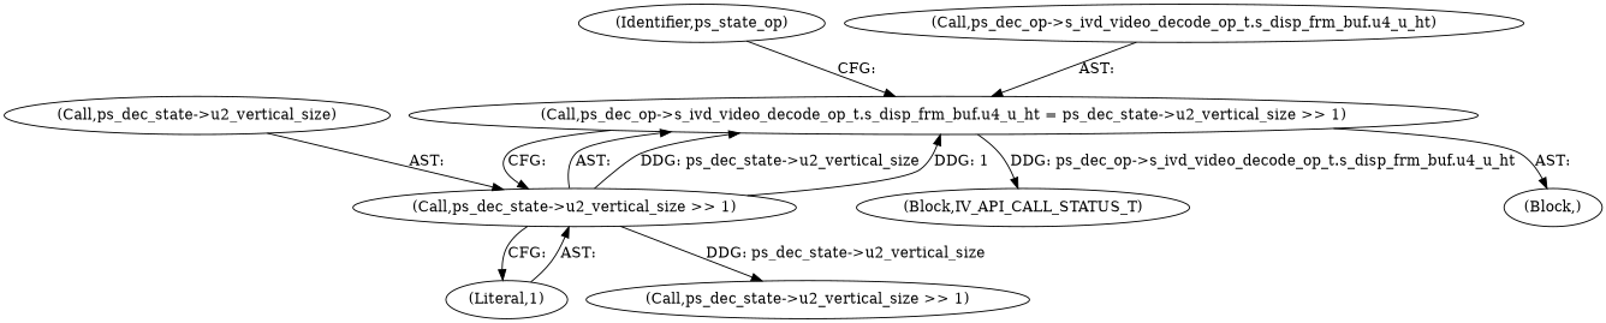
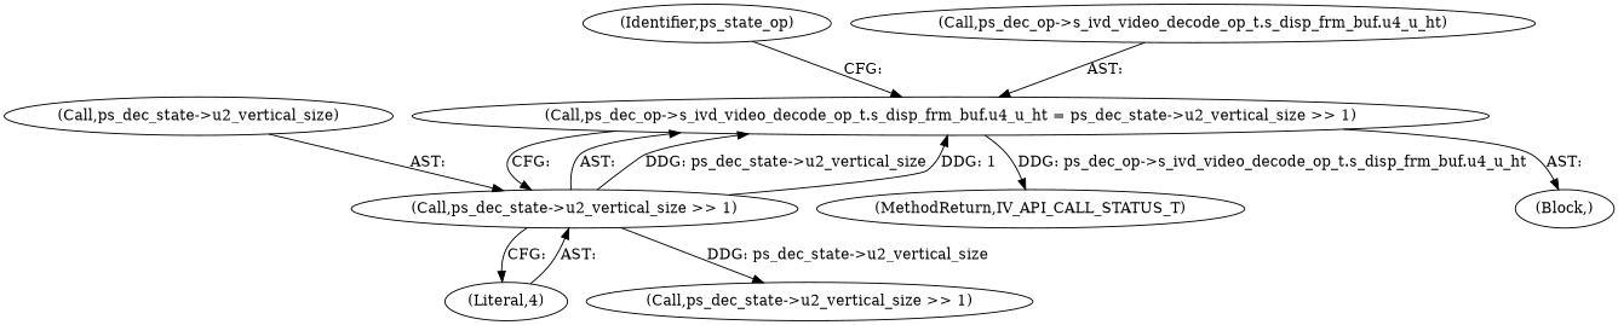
  digraph {
    n1 [label="(Call,ps_dec_op->s_ivd_video_decode_op_t.s_disp_frm_buf.u4_u_ht = ps_dec_state->u2_vertical_size >> 1)"]
    n2 [label="(Call,ps_dec_state->u2_vertical_size >> 1)"]
    n3 [label="(Block,)"]
-   n4 [label="(Block,IV_API_CALL_STATUS_T)"]
-   n5 [label="(Literal,1)"]
+   n4 [label="(MethodReturn,IV_API_CALL_STATUS_T)"]
+   n5 [label="(Literal,4)"]
    n6 [label="(Call,ps_dec_state->u2_vertical_size >> 1)"]
    n7 [label="(Call,ps_dec_state->u2_vertical_size)"]
    n8 [label="(Identifier,ps_state_op)"]
    n9 [label="(Call,ps_dec_op->s_ivd_video_decode_op_t.s_disp_frm_buf.u4_u_ht)"]
    n1 -> n2 [label="CFG: "]
    n1 -> n3 [label="AST: "]
    n1 -> n4 [label="DDG: ps_dec_op->s_ivd_video_decode_op_t.s_disp_frm_buf.u4_u_ht"]
    n2 -> n1 [label="AST: "]
    n2 -> n1 [label="DDG: ps_dec_state->u2_vertical_size"]
    n2 -> n1 [label="DDG: 1"]
    n2 -> n5 [label="CFG: "]
    n2 -> n6 [label="DDG: ps_dec_state->u2_vertical_size"]
    n5 -> n2 [label="AST: "]
    n7 -> n2 [label="AST: "]
    n8 -> n1 [label="CFG: "]
    n9 -> n1 [label="AST: "]
  }
